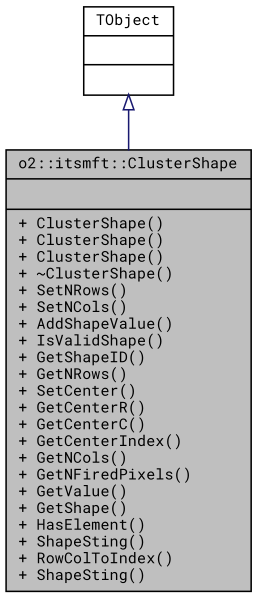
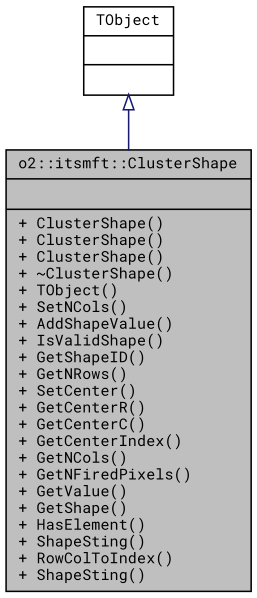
  digraph {
    fontname="Roboto Mono"
    node [color=black fontname="Roboto Mono" fontsize=10 shape=record]
-   n1 [fillcolor=grey75 fontcolor=black height=0.2 label="{o2::itsmft::ClusterShape\n||+ ClusterShape()\l+ ClusterShape()\l+ ClusterShape()\l+ ~ClusterShape()\l+ SetNRows()\l+ SetNCols()\l+ AddShapeValue()\l+ IsValidShape()\l+ GetShapeID()\l+ GetNRows()\l+ SetCenter()\l+ GetCenterR()\l+ GetCenterC()\l+ GetCenterIndex()\l+ GetNCols()\l+ GetNFiredPixels()\l+ GetValue()\l+ GetShape()\l+ HasElement()\l+ ShapeSting()\l+ RowColToIndex()\l+ ShapeSting()\l}" style=filled width=0.4]
+   n1 [fillcolor=grey75 fontcolor=black height=0.2 label="{o2::itsmft::ClusterShape\n||+ ClusterShape()\l+ ClusterShape()\l+ ClusterShape()\l+ ~ClusterShape()\l+ TObject()\l+ SetNCols()\l+ AddShapeValue()\l+ IsValidShape()\l+ GetShapeID()\l+ GetNRows()\l+ SetCenter()\l+ GetCenterR()\l+ GetCenterC()\l+ GetCenterIndex()\l+ GetNCols()\l+ GetNFiredPixels()\l+ GetValue()\l+ GetShape()\l+ HasElement()\l+ ShapeSting()\l+ RowColToIndex()\l+ ShapeSting()\l}" style=filled width=0.4]
    n2 [height=0.2 label="{TObject\n||}" width=0.4]
    n2 -> n1 [arrowtail=onormal color=midnightblue dir=back fontname="Roboto Mono" fontsize=10 labelfontname=Helvetica labelfontsize=10 style=solid]
  }
